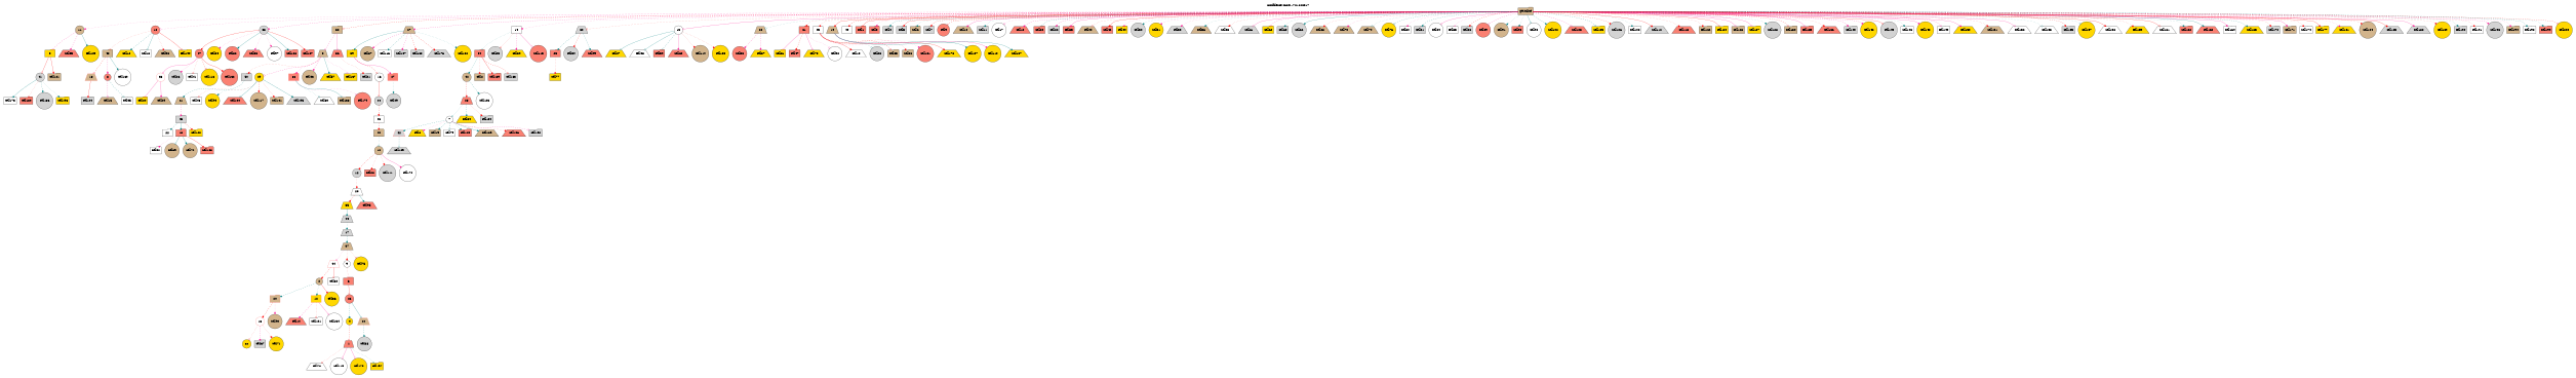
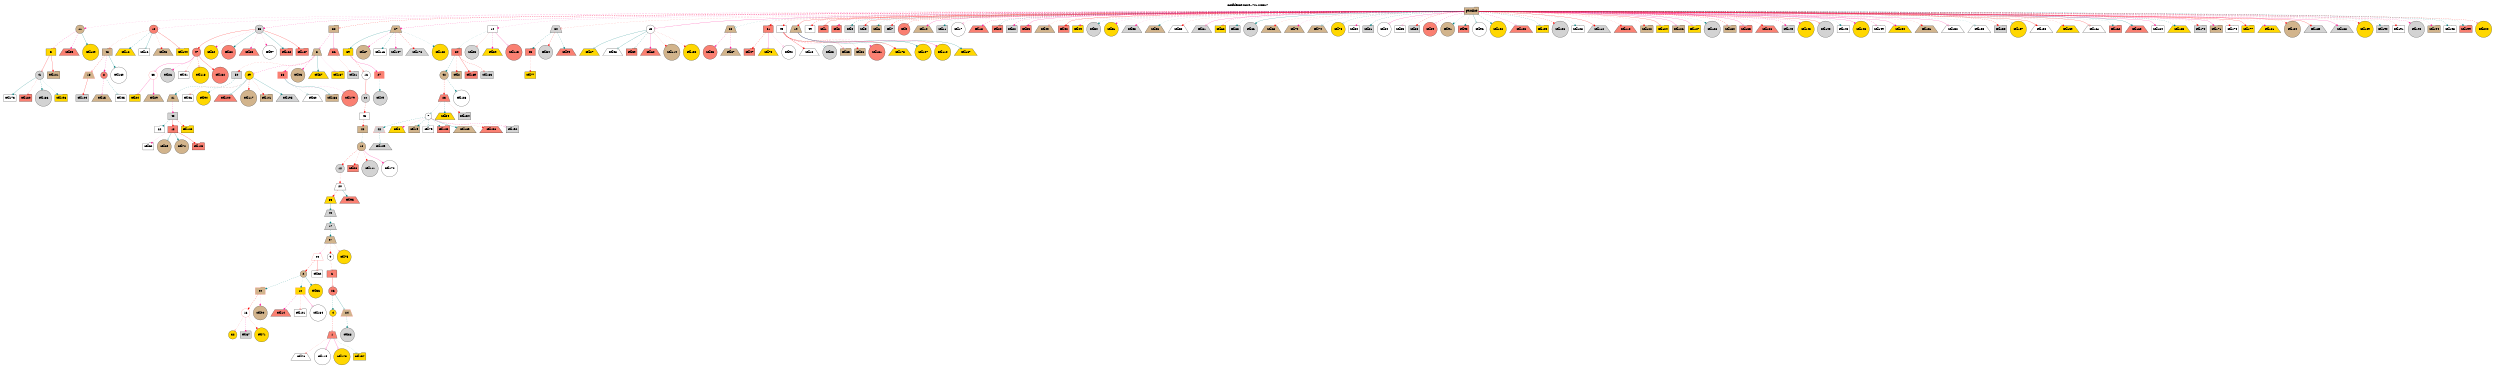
  digraph {
    label="Confidence score: -741.040517"
    labelloc=t
    node [fillcolor=gold shape=folder style=filled]
    edge [arrowhead=diamond color=red style=dotted]
    n1 [label=5]
    n2 [fillcolor=lightgrey label=41 shape=circle]
    cell121 [fillcolor=tan]
    cell173 [fillcolor=white]
    cell180 [fillcolor=salmon]
    cell186 [fillcolor=lightgrey shape=circle]
    cell196
    n8 [fillcolor=tan label=11 shape=circle]
    cell55 [fillcolor=salmon shape=trapezium]
    cell129 [shape=circle]
    n11 [fillcolor=tan label=48]
    n12 [color=indianred1 fillcolor=tan label=18 shape=trapezium]
    n13 [fillcolor=salmon label=8 shape=circle]
    cell160 [fillcolor=white shape=circle]
    cell104 [fillcolor=lightgrey]
    cell15 [fillcolor=tan shape=trapezium]
    cell45 [fillcolor=white]
    n18 [fillcolor=salmon label=18 shape=circle]
    cell12 [shape=trapezium]
    cell16 [fillcolor=white]
    cell98 [fillcolor=tan shape=trapezium]
    cell144
    n23 [fillcolor=salmon label=47 shape=circle]
    n24 [color=indianred1 fillcolor=white label=33 shape=circle]
    cell26 [fillcolor=lightgrey shape=circle]
    cell41 [fillcolor=white]
    cell118 [shape=circle]
    cell132 [fillcolor=salmon shape=circle]
    cell24
    cell29 [fillcolor=tan shape=trapezium]
    n31 [fillcolor=lightgrey label=33 shape=circle]
    cell64 [shape=circle]
    cell82 [fillcolor=salmon shape=circle]
    cell83 [fillcolor=salmon shape=trapezium]
    cell97 [fillcolor=white shape=circle]
    cell166 [fillcolor=salmon]
    cell167 [fillcolor=salmon]
    n38 [fillcolor=lightgrey label=43]
    n39 [fillcolor=white label=22]
    n40 [fillcolor=salmon label=13]
    cell120
    cell52 [fillcolor=white]
    cell69 [fillcolor=tan shape=circle]
    cell72 [fillcolor=tan shape=circle]
    cell143 [fillcolor=salmon]
    n46 [fillcolor=tan label=21 shape=trapezium]
    n47 [fillcolor=lightgrey label=50]
    n48 [fillcolor=tan label=3 shape=trapezium]
    n49 [label=29 shape=circle]
    n50 [color=indianred1 fillcolor=salmon label=38]
    cell43 [fillcolor=tan shape=circle]
    cell57 [shape=trapezium]
    cell137
    cell46 [fillcolor=white]
    cell94 [shape=circle]
    cell100 [fillcolor=salmon shape=trapezium]
    cell117 [fillcolor=tan shape=circle]
    cell141 [fillcolor=tan]
    cell195 [fillcolor=lightgrey shape=trapezium]
    cell30 [fillcolor=white shape=trapezium]
    cell138 [fillcolor=tan]
    cell179 [fillcolor=salmon shape=circle]
    n63 [fillcolor=tan label=38]
    n64 [fillcolor=salmon label=36 shape=trapezium]
    cell21 [fillcolor=lightgrey]
    n66 [color=indianred1 fillcolor=white label=16 shape=circle]
    n67 [label=32 shape=circle]
    cell67 [fillcolor=lightgrey]
    cell71 [shape=circle]
    n70 [color=indianred1 fillcolor=tan label=20]
    cell90 [fillcolor=tan shape=circle]
    n72 [fillcolor=tan label=2 shape=circle]
    n73 [color=indianred1 label=12]
    cell36 [shape=circle]
    cell14 [fillcolor=salmon shape=trapezium]
    cell101 [fillcolor=white]
    cell134 [fillcolor=white shape=circle]
    n78 [color=indianred1 fillcolor=white label=44 shape=trapezium]
    cell32 [fillcolor=white]
    n80 [label=4 shape=circle]
    n81 [fillcolor=salmon label=1 shape=trapezium]
    cell78 [fillcolor=white shape=trapezium]
    cell119 [fillcolor=white shape=circle]
    cell175 [shape=circle]
    cell197
    n86 [fillcolor=salmon label=26 shape=circle]
    n87 [color=indianred1 fillcolor=tan label=24 shape=trapezium]
    cell38 [fillcolor=lightgrey shape=circle]
    n89 [fillcolor=salmon label=6]
    n90 [fillcolor=white label=9 shape=circle]
    n91 [fillcolor=tan label=37 shape=trapezium]
    cell75 [shape=circle]
    n93 [fillcolor=lightgrey label=17 shape=trapezium]
    n94 [fillcolor=lightgrey label=44 shape=trapezium]
    n95 [label=35 shape=trapezium]
    n96 [fillcolor=white label=20 shape=trapezium]
    cell95 [fillcolor=salmon shape=trapezium]
    n98 [fillcolor=lightgrey label=12 shape=circle]
    n99 [fillcolor=tan label=10 shape=circle]
    cell28 [fillcolor=salmon]
    cell111 [fillcolor=lightgrey shape=circle]
    cell172 [fillcolor=white shape=circle]
    n103 [fillcolor=tan label=40]
    n104 [fillcolor=white label=46]
    n105 [fillcolor=lightgrey label=24 shape=circle]
    n106 [fillcolor=white label=16 shape=circle]
    n107 [label=39]
    n108 [color=indianred1 fillcolor=salmon label=27]
    cell49 [fillcolor=lightgrey shape=circle]
    n110 [fillcolor=tan label=27 shape=trapezium]
    cell87 [fillcolor=tan shape=circle]
    cell116 [fillcolor=white]
    cell147 [fillcolor=lightgrey]
-   cell168 [fillcolor=lightgrey]
    cell176 [fillcolor=lightgrey shape=trapezium]
    cell182 [shape=circle]
    n117 [fillcolor=white label=7 shape=circle]
    n118 [color=indianred1 fillcolor=lightgrey label=42 shape=trapezium]
    cell8 [shape=trapezium]
    cell19 [fillcolor=tan]
    cell79 [fillcolor=white]
    cell125 [fillcolor=salmon]
    cell139 [fillcolor=tan shape=trapezium]
    cell156 [fillcolor=salmon shape=trapezium]
    cell192 [fillcolor=lightgrey]
    cell109 [fillcolor=lightgrey shape=trapezium]
    n127 [fillcolor=salmon label=23 shape=trapezium]
    cell34 [shape=trapezium]
    cell154 [fillcolor=lightgrey]
    n130 [fillcolor=tan label=42 shape=circle]
    cell123 [fillcolor=white shape=circle]
    n132 [fillcolor=salmon label=34]
    cell2 [fillcolor=tan]
    cell169 [fillcolor=salmon]
    cell183 [fillcolor=lightgrey]
    n136 [fillcolor=white label=14]
    cell25 [fillcolor=lightgrey shape=circle]
    cell39 [shape=trapezium]
    cell115 [fillcolor=salmon shape=circle]
    n140 [fillcolor=lightgrey label=30 shape=trapezium]
    n141 [fillcolor=salmon label=25]
    cell54 [fillcolor=lightgrey shape=circle]
    cell99 [fillcolor=salmon shape=trapezium]
    cell77
    n145 [fillcolor=tan label=germline]
    n146 [fillcolor=white label=15 shape=circle]
    n147 [fillcolor=tan label=28 shape=trapezium]
    n148 [fillcolor=salmon label=31]
    n149 [fillcolor=white label=45]
    n150 [fillcolor=tan label=19 shape=trapezium]
    n151 [fillcolor=white label=49]
    cell1 [fillcolor=salmon]
    cell3 [fillcolor=salmon]
    cell4 [fillcolor=lightgrey]
    cell5 [fillcolor=lightgrey]
    cell6 [fillcolor=tan]
    cell7 [fillcolor=lightgrey]
    cell9 [fillcolor=salmon shape=circle]
    cell10 [fillcolor=tan shape=trapezium]
    cell11 [fillcolor=lightgrey]
    cell17 [fillcolor=white shape=circle]
    cell18 [fillcolor=salmon shape=trapezium]
    cell20 [fillcolor=salmon]
    cell22 [fillcolor=lightgrey]
    cell35 [fillcolor=salmon]
    cell40 [fillcolor=tan shape=trapezium]
    cell42 [fillcolor=salmon]
    cell44
    cell50 [fillcolor=lightgrey shape=circle]
    cell51 [shape=circle]
    cell53 [fillcolor=lightgrey shape=trapezium]
    cell56 [fillcolor=tan shape=trapezium]
    cell58 [fillcolor=white shape=trapezium]
    cell61 [fillcolor=lightgrey shape=trapezium]
    cell62
    cell63 [fillcolor=lightgrey]
    cell66 [fillcolor=lightgrey shape=circle]
    cell68 [fillcolor=tan shape=trapezium]
    cell70 [fillcolor=tan shape=trapezium]
    cell74 [fillcolor=tan shape=trapezium]
    cell76 [shape=circle]
    cell80 [fillcolor=white]
    cell81 [fillcolor=lightgrey]
    cell84 [fillcolor=white shape=circle]
    cell85 [fillcolor=white]
    cell88 [fillcolor=lightgrey]
    cell89 [fillcolor=salmon shape=circle]
    cell91 [fillcolor=tan shape=circle]
    cell93 [fillcolor=salmon]
    cell96 [fillcolor=white shape=circle]
    cell102 [shape=circle]
    cell103 [fillcolor=salmon shape=trapezium]
    cell105
    cell106 [fillcolor=lightgrey shape=circle]
    cell108 [fillcolor=white]
    cell112 [fillcolor=lightgrey shape=trapezium]
    cell113 [fillcolor=salmon shape=trapezium]
    cell122 [fillcolor=tan]
    cell124
    cell126 [fillcolor=tan]
    cell127
    cell128 [fillcolor=lightgrey shape=circle]
    cell130 [fillcolor=tan]
    cell135 [fillcolor=salmon]
    cell136 [fillcolor=salmon shape=trapezium]
    cell140 [fillcolor=lightgrey]
    cell142 [shape=circle]
    cell145 [fillcolor=lightgrey shape=circle]
    cell146 [fillcolor=white]
    cell148 [shape=circle]
    cell149 [fillcolor=white]
    cell150 [shape=trapezium]
    cell151 [fillcolor=tan shape=trapezium]
    cell152 [fillcolor=white shape=trapezium]
    cell153 [fillcolor=white shape=trapezium]
    cell155 [fillcolor=lightgrey]
    cell157 [shape=circle]
    cell158 [fillcolor=white shape=trapezium]
    cell159 [shape=trapezium]
    cell161 [fillcolor=white shape=trapezium]
    cell162 [fillcolor=salmon]
    cell163 [fillcolor=salmon shape=trapezium]
    cell164 [fillcolor=white]
    cell165 [shape=trapezium]
    cell170 [fillcolor=lightgrey]
    cell171 [fillcolor=tan]
    cell174 [fillcolor=white]
    cell177
    cell181 [shape=trapezium]
    cell184 [fillcolor=tan shape=circle]
    cell185 [fillcolor=lightgrey shape=trapezium]
    cell188 [fillcolor=lightgrey shape=trapezium]
    cell189 [shape=circle]
    cell190 [fillcolor=lightgrey]
    cell191 [fillcolor=white]
    cell193 [fillcolor=lightgrey shape=circle]
    cell194 [fillcolor=tan]
    cell198 [fillcolor=white]
    cell199 [fillcolor=salmon]
    cell200 [shape=circle]
    cell27 [shape=trapezium]
    cell48 [fillcolor=white shape=trapezium]
    cell59 [fillcolor=salmon]
    cell60 [fillcolor=salmon shape=trapezium]
    cell114 [fillcolor=tan shape=circle]
    cell133 [shape=circle]
    cell33 [fillcolor=salmon shape=circle]
-   cell37 [shape=trapezium]
-   cell31
+   cell37 [fillcolor=tan shape=trapezium]
    cell47 [fillcolor=salmon]
    cell73 [shape=trapezium]
    cell92 [fillcolor=white shape=circle]
    cell13 [fillcolor=white shape=trapezium]
    cell23 [fillcolor=lightgrey shape=circle]
    cell65 [fillcolor=tan]
    cell86 [fillcolor=tan]
    cell131 [fillcolor=salmon shape=circle]
    cell178 [shape=trapezium]
    cell107 [shape=circle]
    cell110 [shape=circle]
    cell187 [shape=trapezium]
    n1 -> n2 [arrowhead=odot style=solid]
    n1 -> cell121 [style=solid]
    n2 -> cell173 [arrowhead=dot color=teal style=solid]
    n2 -> cell180 [arrowhead=odot]
    n2 -> cell186 [color=teal style=dashed]
    n2 -> cell196 [color=teal]
    n8 -> n1 [arrowhead=odot color=deeppink style=dashed]
    n8 -> cell55 [color=deeppink style=dashed]
    n8 -> cell129 [arrowhead=dot color=teal style=solid]
    n11 -> n12 [arrowhead=odot style=dashed]
    n11 -> n13 [color=deeppink style=dashed]
    n11 -> cell160 [color=teal style=solid]
    n12 -> cell104 [arrowhead=dot style=solid]
    n13 -> cell15 [arrowhead=odot color=deeppink style=dashed]
    n13 -> cell45 [arrowhead=odot color=teal style=dashed]
    n18 -> n11 [arrowhead=odot]
    n18 -> cell12 [color=teal style=dashed]
    n18 -> cell16 [arrowhead=odot color=teal style=solid]
    n18 -> cell98 [arrowhead=dot]
    n18 -> cell144 [arrowhead=odot style=solid]
    n23 -> n24 [arrowhead=odot color=deeppink style=solid]
    n23 -> cell26 [arrowhead=dot color=deeppink]
    n23 -> cell41 [arrowhead=odot]
    n23 -> cell118 [arrowhead=odot style=dashed]
    n23 -> cell132 [style=solid]
    n24 -> cell24 [arrowhead=odot color=deeppink style=solid]
    n24 -> cell29 [color=deeppink style=solid]
    n31 -> n23 [arrowhead=dot style=solid]
    n31 -> cell64 [arrowhead=dot color=deeppink]
    n31 -> cell82 [color=teal style=solid]
    n31 -> cell83 [color=deeppink]
    n31 -> cell97 [color=deeppink]
    n31 -> cell166 [arrowhead=dot color=teal style=solid]
    n31 -> cell167 [style=solid]
    n38 -> n39 [arrowhead=dot color=teal style=dashed]
-   n38 -> n40 [arrowhead=dot color=teal style=solid]
+   n38 -> n40 [arrowhead=dot style=solid]
    n38 -> cell120 [arrowhead=dot style=dashed]
    n40 -> cell52 [arrowhead=dot color=deeppink]
    n40 -> cell69 [arrowhead=odot color=teal style=solid]
    n40 -> cell72 [color=teal style=solid]
    n40 -> cell143 [arrowhead=dot style=solid]
    n46 -> n38 [arrowhead=dot color=deeppink style=dashed]
    n47 -> n46 [color=teal style=dashed]
    n48 -> n47
    n48 -> n49 [arrowhead=odot color=deeppink style=dashed]
    n48 -> n50 [color=deeppink]
    n48 -> cell43 [color=deeppink style=dashed]
    n48 -> cell57 [color=teal style=solid]
    n48 -> cell137 [arrowhead=odot color=deeppink]
    n49 -> cell46 [arrowhead=odot]
    n49 -> cell94 [color=teal]
    n49 -> cell100 [arrowhead=odot color=teal style=solid]
    n49 -> cell117 [style=dashed]
    n49 -> cell141
    n49 -> cell195 [color=teal style=solid]
    n50 -> cell30 [arrowhead=odot color=teal]
    n50 -> cell138 [arrowhead=odot color=teal style=solid]
    n50 -> cell179 [arrowhead=odot color=deeppink]
    n63 -> n48 [arrowhead=odot color=deeppink style=dashed]
    n63 -> n64 [arrowhead=odot color=deeppink style=solid]
    n64 -> cell21 [arrowhead=dot]
    n66 -> n67 [arrowhead=odot]
    n66 -> cell67 [arrowhead=dot color=deeppink style=dashed]
    n66 -> cell71
    n70 -> n66 [style=dashed]
    n70 -> cell90 [color=deeppink]
    n72 -> n70 [color=teal style=dashed]
    n72 -> n73 [color=teal]
-   n72 -> cell36 [arrowhead=dot style=solid]
+   n72 -> cell36 [arrowhead=dot color=teal style=solid]
    n73 -> cell14 [color=deeppink style=dashed]
    n73 -> cell101 [arrowhead=odot]
    n73 -> cell134 [arrowhead=odot color=deeppink style=solid]
    n78 -> n72 [style=dashed]
    n78 -> cell32 [arrowhead=odot style=solid]
    n80 -> n81 [arrowhead=odot style=dashed]
    n81 -> cell78 [arrowhead=odot]
    n81 -> cell119 [arrowhead=odot color=deeppink style=solid]
    n81 -> cell175 [arrowhead=odot color=deeppink style=solid]
    n81 -> cell197 [arrowhead=odot color=teal]
    n86 -> n80 [arrowhead=dot color=teal style=dashed]
    n86 -> n87 [arrowhead=odot color=teal style=solid]
    n87 -> cell38 [arrowhead=dot color=teal style=dashed]
    n89 -> n86 [arrowhead=odot style=solid]
    n90 -> n89 [arrowhead=odot]
    n91 -> n78 [arrowhead=odot color=deeppink]
    n91 -> n90
    n91 -> cell75 [arrowhead=odot]
    n93 -> n91 [color=teal style=dashed]
    n94 -> n93 [arrowhead=dot color=teal]
    n95 -> n94 [arrowhead=dot color=teal style=solid]
    n96 -> n95 [style=dashed]
    n96 -> cell95 [color=teal style=solid]
    n98 -> n96
    n99 -> n98 [arrowhead=dot style=dashed]
    n99 -> cell28
    n99 -> cell111
    n99 -> cell172 [arrowhead=dot color=deeppink style=solid]
    n103 -> n99 [arrowhead=odot color=teal]
    n104 -> n103 [arrowhead=dot style=dashed]
    n105 -> n104 [style=dashed]
    n106 -> n105 [arrowhead=odot style=solid]
    n107 -> n106 [arrowhead=odot style=dashed]
    n107 -> n108 [arrowhead=dot color=deeppink style=solid]
    n108 -> cell49 [color=teal]
    n110 -> n107 [color=teal style=solid]
    n110 -> cell87 [color=deeppink style=dashed]
    n110 -> cell116 [arrowhead=dot color=teal style=dashed]
    n110 -> cell147 [color=deeppink style=dashed]
-   n110 -> cell168 [style=dashed]
    n110 -> cell176 [arrowhead=dot style=dashed]
    n110 -> cell182 [arrowhead=dot color=teal]
    n117 -> n118 [color=teal style=dashed]
    n117 -> cell8 [color=deeppink]
    n117 -> cell19 [color=teal style=dashed]
    n117 -> cell79 [arrowhead=odot color=teal style=dashed]
    n117 -> cell125 [arrowhead=dot color=teal]
    n117 -> cell139 [color=teal style=solid]
    n117 -> cell156 [arrowhead=dot]
    n117 -> cell192 [arrowhead=odot color=deeppink style=dashed]
    n118 -> cell109 [arrowhead=odot color=teal style=dashed]
    n127 -> n117 [arrowhead=odot color=teal]
    n127 -> cell34 [arrowhead=dot color=teal style=dashed]
    n127 -> cell154
    n130 -> n127 [style=dashed]
    n130 -> cell123 [color=teal style=dashed]
    n132 -> n130 [arrowhead=dot color=teal style=dashed]
    n132 -> cell2 [arrowhead=dot]
    n132 -> cell169 [arrowhead=dot style=solid]
    n132 -> cell183 [arrowhead=odot style=dashed]
    n136 -> n132 [arrowhead=odot color=teal]
    n136 -> cell25 [arrowhead=odot]
    n136 -> cell39 [color=deeppink style=dashed]
    n136 -> cell115 [arrowhead=odot color=deeppink style=solid]
    n140 -> n141 [color=teal style=dashed]
    n140 -> cell54 [arrowhead=dot style=dashed]
    n140 -> cell99 [color=teal style=dashed]
    n141 -> cell77 [arrowhead=dot]
    n145 -> n8 [color=deeppink]
    n145 -> n18 [arrowhead=odot color=deeppink]
    n145 -> n31 [arrowhead=dot color=deeppink style=dashed]
    n145 -> n63 [arrowhead=odot style=dashed]
    n145 -> n110 [arrowhead=dot color=deeppink style=dashed]
    n145 -> n136 [arrowhead=dot color=deeppink]
    n145 -> n140 [arrowhead=odot]
    n145 -> n146 [arrowhead=odot color=deeppink style=solid]
    n145 -> n147 [arrowhead=odot color=teal]
    n145 -> n148
    n145 -> n149 [arrowhead=dot]
    n145 -> n150 [arrowhead=dot style=solid]
    n145 -> n151 [arrowhead=dot style=dashed]
    n145 -> cell1 [arrowhead=odot style=solid]
    n145 -> cell3 [color=deeppink]
    n145 -> cell4 [color=teal style=dashed]
    n145 -> cell5 [style=solid]
    n145 -> cell6 [arrowhead=dot color=teal]
    n145 -> cell7 [style=dashed]
    n145 -> cell9 [arrowhead=odot style=dashed]
    n145 -> cell10 [arrowhead=dot color=deeppink style=solid]
    n145 -> cell11 [arrowhead=dot color=teal]
    n145 -> cell17 [arrowhead=odot color=deeppink]
    n145 -> cell18 [arrowhead=dot color=deeppink style=dashed]
    n145 -> cell20 [arrowhead=odot color=teal style=dashed]
    n145 -> cell22 [color=deeppink style=dashed]
    n145 -> cell35 [arrowhead=dot color=deeppink style=solid]
    n145 -> cell40 [arrowhead=odot]
    n145 -> cell42 [arrowhead=dot style=solid]
    n145 -> cell44 [arrowhead=dot color=deeppink]
    n145 -> cell50 [arrowhead=dot color=teal]
    n145 -> cell51 [arrowhead=dot color=deeppink]
    n145 -> cell53 [color=deeppink]
    n145 -> cell56 [color=teal]
    n145 -> cell58
    n145 -> cell61 [arrowhead=odot color=deeppink style=solid]
    n145 -> cell62 [arrowhead=odot color=deeppink style=dashed]
    n145 -> cell63 [arrowhead=dot color=teal]
    n145 -> cell66 [color=teal style=solid]
    n145 -> cell68 [arrowhead=dot]
    n145 -> cell70 [arrowhead=dot color=deeppink]
    n145 -> cell74 [arrowhead=odot color=teal]
    n145 -> cell76 [arrowhead=odot color=teal style=dashed]
    n145 -> cell80 [arrowhead=dot color=deeppink]
    n145 -> cell81 [color=teal style=dashed]
    n145 -> cell84 [arrowhead=odot color=deeppink style=solid]
    n145 -> cell85 [arrowhead=odot color=deeppink]
    n145 -> cell88 [style=dashed]
    n145 -> cell89 [arrowhead=odot color=deeppink style=dashed]
    n145 -> cell91 [color=teal]
    n145 -> cell93 [color=teal]
    n145 -> cell96 [arrowhead=odot color=teal style=solid]
    n145 -> cell102 [color=teal style=dashed]
    n145 -> cell103 [arrowhead=odot color=deeppink style=dashed]
    n145 -> cell105 [arrowhead=odot color=teal style=dashed]
    n145 -> cell106 [arrowhead=dot style=dashed]
    n145 -> cell108 [arrowhead=dot color=teal]
    n145 -> cell112 [arrowhead=dot style=solid]
    n145 -> cell113 [arrowhead=dot]
    n145 -> cell122 [arrowhead=dot]
    n145 -> cell124 [arrowhead=odot style=solid]
    n145 -> cell126 [arrowhead=odot color=deeppink style=solid]
    n145 -> cell127 [arrowhead=odot color=deeppink style=solid]
    n145 -> cell128 [color=teal]
    n145 -> cell130 [arrowhead=odot style=dashed]
    n145 -> cell135 [arrowhead=odot color=deeppink style=solid]
    n145 -> cell136
    n145 -> cell140 [color=deeppink style=dashed]
    n145 -> cell142 [arrowhead=dot color=deeppink style=dashed]
    n145 -> cell145 [arrowhead=odot style=solid]
    n145 -> cell146 [color=teal]
    n145 -> cell148 [arrowhead=dot color=deeppink style=solid]
    n145 -> cell149 [arrowhead=odot color=deeppink style=dashed]
    n145 -> cell150 [arrowhead=dot color=deeppink style=solid]
    n145 -> cell151
    n145 -> cell152 [arrowhead=odot color=deeppink style=solid]
    n145 -> cell153 [arrowhead=odot color=teal]
    n145 -> cell155 [style=dashed]
    n145 -> cell157 [arrowhead=odot color=teal]
    n145 -> cell158 [style=solid]
    n145 -> cell159 [arrowhead=dot]
    n145 -> cell161 [arrowhead=odot style=solid]
    n145 -> cell162 [arrowhead=dot color=teal]
    n145 -> cell163 [color=teal style=solid]
    n145 -> cell164 [color=deeppink style=solid]
    n145 -> cell165 [arrowhead=dot color=teal style=dashed]
    n145 -> cell170
    n145 -> cell171 [color=deeppink style=solid]
    n145 -> cell174 [arrowhead=dot]
    n145 -> cell177 [arrowhead=dot style=solid]
    n145 -> cell181 [arrowhead=dot color=deeppink]
    n145 -> cell184 [arrowhead=dot]
    n145 -> cell185 [arrowhead=dot style=solid]
    n145 -> cell188 [color=deeppink style=solid]
    n145 -> cell189 [arrowhead=dot]
    n145 -> cell190 [color=teal]
    n145 -> cell191 [arrowhead=dot]
    n145 -> cell193 [color=deeppink style=dashed]
    n145 -> cell194 [arrowhead=dot color=deeppink]
    n145 -> cell198 [arrowhead=dot color=teal style=dashed]
    n145 -> cell199 [color=teal]
    n145 -> cell200 [arrowhead=odot style=dashed]
    n146 -> cell27 [arrowhead=odot color=teal style=solid]
    n146 -> cell48 [arrowhead=odot color=teal style=solid]
    n146 -> cell59 [arrowhead=odot color=teal style=dashed]
    n146 -> cell60 [color=deeppink style=solid]
    n146 -> cell114 [arrowhead=dot]
    n146 -> cell133 [arrowhead=dot]
    n147 -> cell33 [color=deeppink style=dashed]
    n147 -> cell37 [color=deeppink style=dashed]
-   n148 -> cell31 [arrowhead=odot color=deeppink style=solid]
    n148 -> cell47 [style=dashed]
    n148 -> cell73 [arrowhead=odot color=deeppink style=solid]
    n148 -> cell92 [arrowhead=odot color=deeppink]
    n149 -> cell13 [style=solid]
    n149 -> cell23 [arrowhead=odot color=teal]
    n149 -> cell65 [arrowhead=odot style=dashed]
    n149 -> cell86 [arrowhead=dot]
    n149 -> cell131 [arrowhead=dot color=deeppink]
    n149 -> cell178 [style=solid]
    n150 -> cell107 [arrowhead=dot color=teal style=solid]
    n150 -> cell110 [arrowhead=dot color=deeppink style=solid]
    n150 -> cell187 [arrowhead=dot color=teal style=solid]
  }
